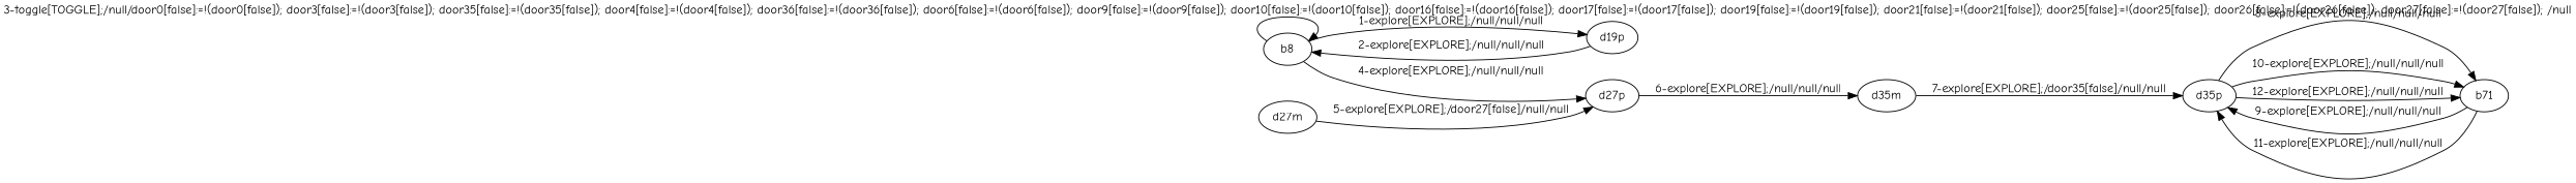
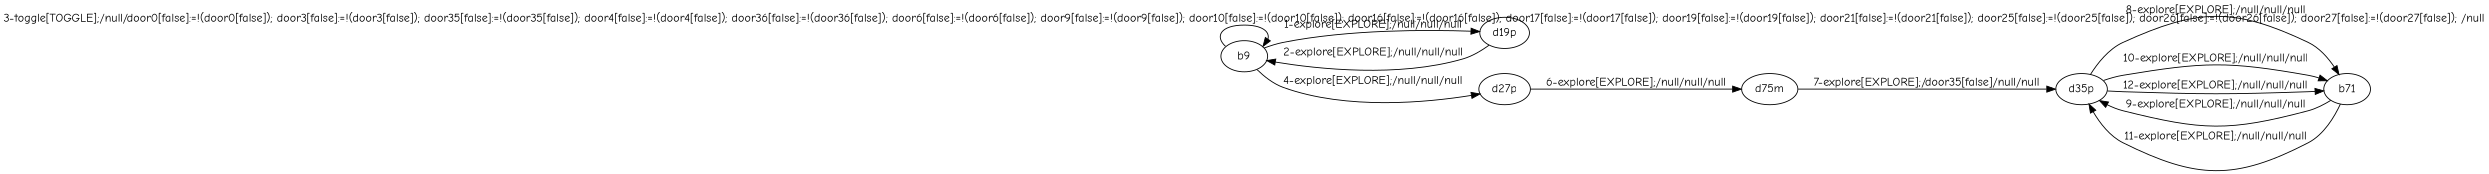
  digraph {
    fontname="Comic Neue"
    rankdir=LR
    node [fontname="Comic Neue"]
    edge [fontname="Comic Neue"]
-   b8
+   b8 [label=b9]
    d19p
    d27p
-   d27m
-   d35m
+   d35m [label=d75m]
    d35p
    b71
    b8 -> b8 [label="3-toggle[TOGGLE];/null/door0[false]:=!(door0[false]); door3[false]:=!(door3[false]); door35[false]:=!(door35[false]); door4[false]:=!(door4[false]); door36[false]:=!(door36[false]); door6[false]:=!(door6[false]); door9[false]:=!(door9[false]); door10[false]:=!(door10[false]); door16[false]:=!(door16[false]); door17[false]:=!(door17[false]); door19[false]:=!(door19[false]); door21[false]:=!(door21[false]); door25[false]:=!(door25[false]); door26[false]:=!(door26[false]); door27[false]:=!(door27[false]); /null"]
    b8 -> d19p [label="1-explore[EXPLORE];/null/null/null"]
    b8 -> d27p [label="4-explore[EXPLORE];/null/null/null"]
    d19p -> b8 [label="2-explore[EXPLORE];/null/null/null"]
    d27p -> d35m [label="6-explore[EXPLORE];/null/null/null"]
-   d27m -> d27p [label="5-explore[EXPLORE];/door27[false]/null/null"]
    d35m -> d35p [label="7-explore[EXPLORE];/door35[false]/null/null"]
    d35p -> b71 [label="8-explore[EXPLORE];/null/null/null"]
    d35p -> b71 [label="10-explore[EXPLORE];/null/null/null"]
    d35p -> b71 [label="12-explore[EXPLORE];/null/null/null"]
    b71 -> d35p [label="9-explore[EXPLORE];/null/null/null"]
    b71 -> d35p [label="11-explore[EXPLORE];/null/null/null"]
  }
